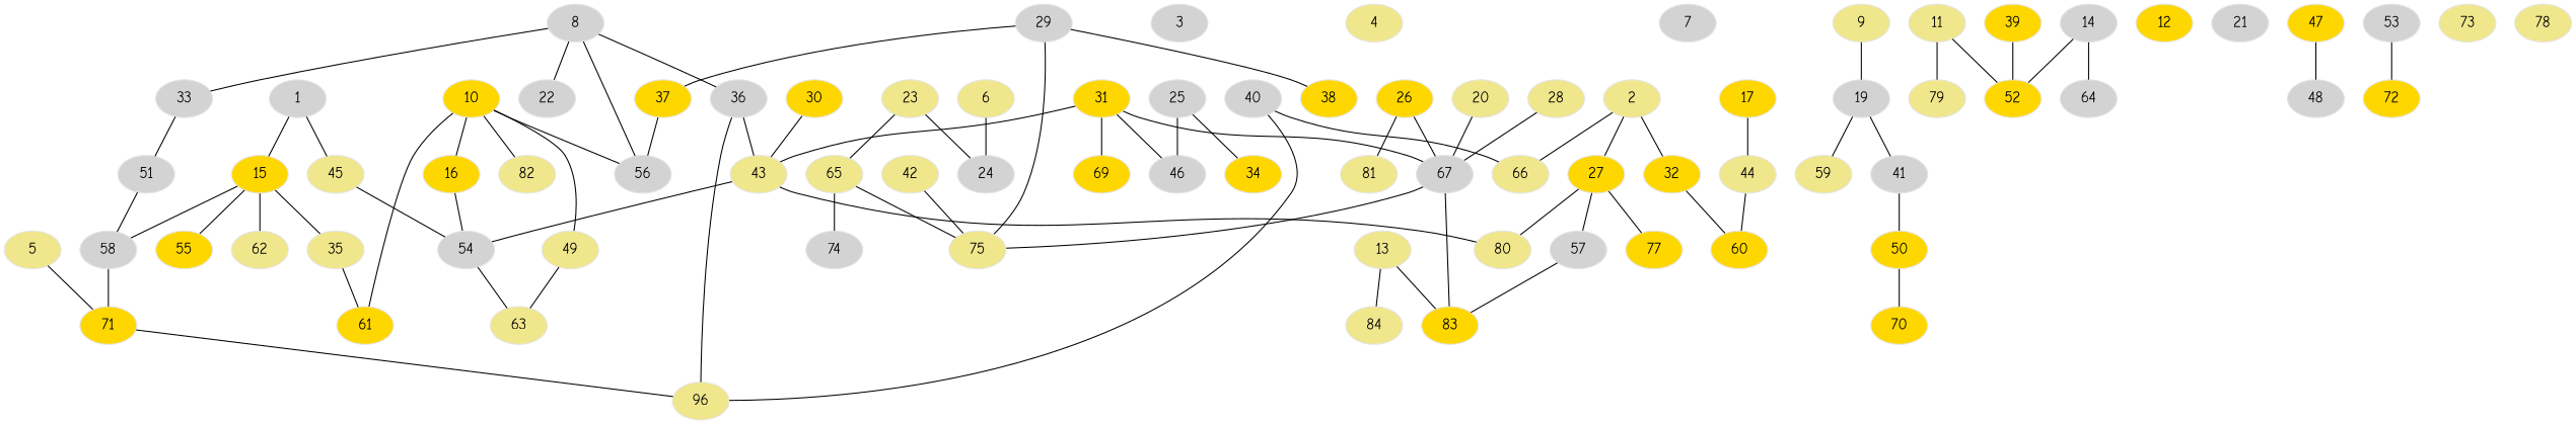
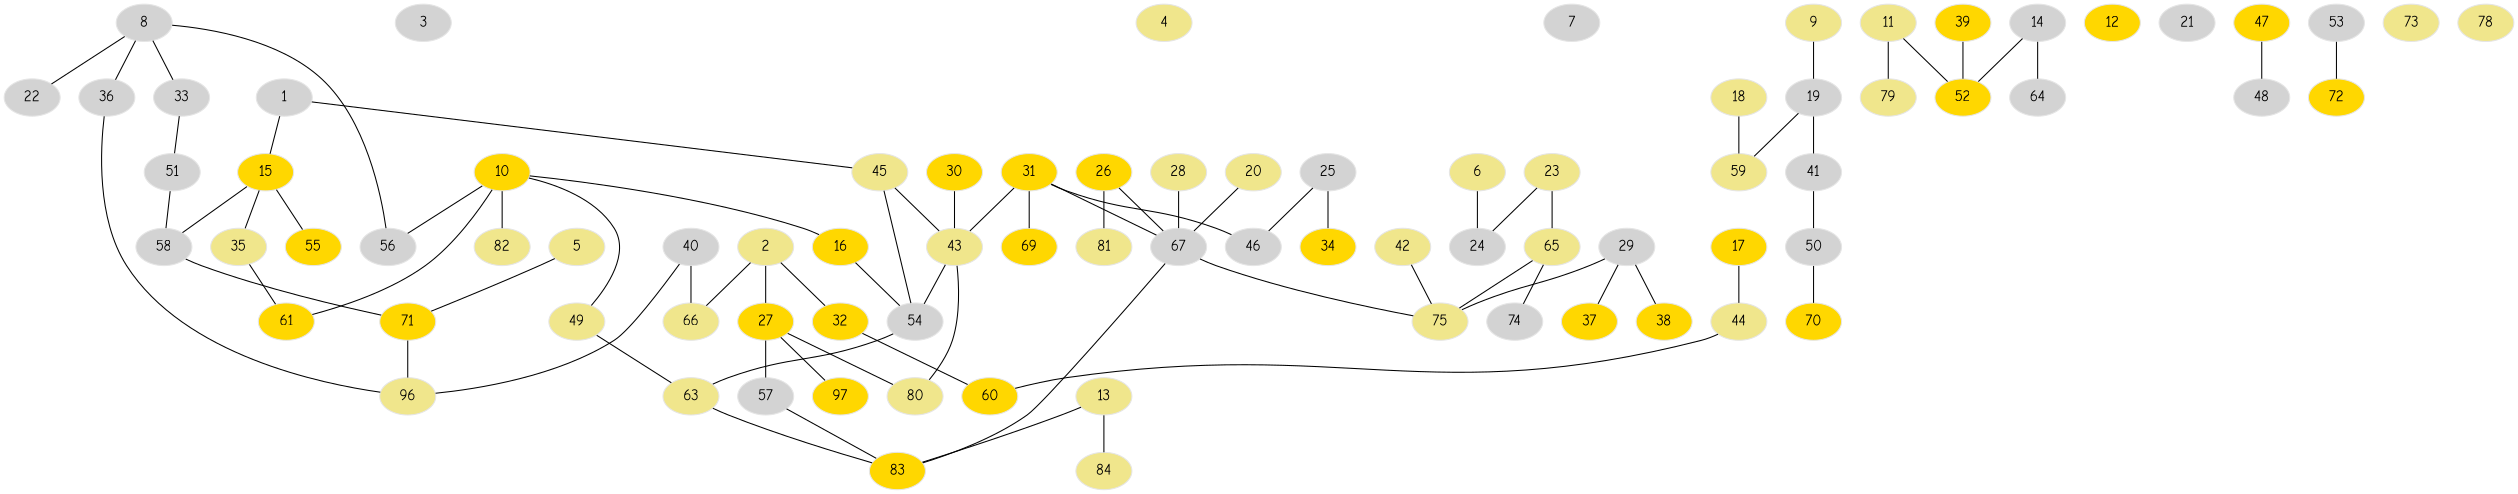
  graph {
    fontname="Comic Neue"
    node [color=gray90 fillcolor=khaki fontname="Comic Neue" style=filled]
    edge [fontname="Comic Neue"]
    1 [fillcolor=lightgrey]
    15 [fillcolor=gold]
    45
    35
    55 [fillcolor=gold]
    58 [fillcolor=lightgrey]
-   62
    54 [fillcolor=lightgrey]
    27 [fillcolor=gold]
    2
    32 [fillcolor=gold]
    66
    57 [fillcolor=lightgrey]
-   77 [fillcolor=gold]
+   77 [fillcolor=gold label=97]
    80
    60 [fillcolor=gold]
    3 [fillcolor=lightgrey]
    4
    71 [fillcolor=gold]
    5
    n21 [label=96]
    24 [fillcolor=lightgrey]
    6
    7 [fillcolor=lightgrey]
    8 [fillcolor=lightgrey]
    22 [fillcolor=lightgrey]
    33 [fillcolor=lightgrey]
    36 [fillcolor=lightgrey]
    56 [fillcolor=lightgrey]
    51 [fillcolor=lightgrey]
    43
    19 [fillcolor=lightgrey]
    9
    59
    41 [fillcolor=lightgrey]
    10 [fillcolor=gold]
    16 [fillcolor=gold]
    49
    61 [fillcolor=gold]
    82
    63
    52 [fillcolor=gold]
    11
    79
    12 [fillcolor=gold]
    83 [fillcolor=gold]
    13
    84
    37 [fillcolor=gold]
    14 [fillcolor=lightgrey]
    64 [fillcolor=lightgrey]
    17 [fillcolor=gold]
    44
-   50 [fillcolor=gold]
+   18
+   50 [fillcolor=lightgrey]
    67 [fillcolor=lightgrey]
    20
    75
    21 [fillcolor=lightgrey]
    23
    65
    74 [fillcolor=lightgrey]
    25 [fillcolor=lightgrey]
    34 [fillcolor=gold]
    46 [fillcolor=lightgrey]
    26 [fillcolor=gold]
    81
    28
    29 [fillcolor=lightgrey]
    38 [fillcolor=gold]
    30 [fillcolor=gold]
    31 [fillcolor=gold]
    69 [fillcolor=gold]
    39 [fillcolor=gold]
    40 [fillcolor=lightgrey]
    70 [fillcolor=gold]
    42
    47 [fillcolor=gold]
    48 [fillcolor=lightgrey]
    53 [fillcolor=lightgrey]
    72 [fillcolor=gold]
    73
    78
    1 -- 15
    1 -- 45
    15 -- 35
    15 -- 55
    15 -- 58
-   15 -- 62
    45 -- 54
    35 -- 61
    58 -- 71
    54 -- 63
    27 -- 57
    27 -- 77
    27 -- 80
    2 -- 27
    2 -- 32
    2 -- 66
    32 -- 60
    57 -- 83
    71 -- n21
    5 -- 71
    6 -- 24
    8 -- 22
    8 -- 33
    8 -- 36
    8 -- 56
    33 -- 51
    36 -- n21
-   36 -- 43
+   45 -- 43
    51 -- 58
    43 -- 54
    43 -- 80
    19 -- 59
    19 -- 41
    9 -- 19
    41 -- 50
    10 -- 56
    10 -- 16
    10 -- 49
    10 -- 61
    10 -- 82
    16 -- 54
    49 -- 63
+   63 -- 83
    11 -- 52
    11 -- 79
    13 -- 83
    13 -- 84
-   37 -- 56
    14 -- 52
    14 -- 64
    17 -- 44
    44 -- 60
+   18 -- 59
    50 -- 70
    67 -- 83
    67 -- 75
    20 -- 67
    23 -- 24
    23 -- 65
    65 -- 75
    65 -- 74
    25 -- 34
    25 -- 46
    26 -- 67
    26 -- 81
    28 -- 67
    29 -- 37
    29 -- 75
    29 -- 38
    30 -- 43
    31 -- 43
    31 -- 67
    31 -- 46
    31 -- 69
    39 -- 52
    40 -- 66
    40 -- n21
    42 -- 75
    47 -- 48
    53 -- 72
  }
